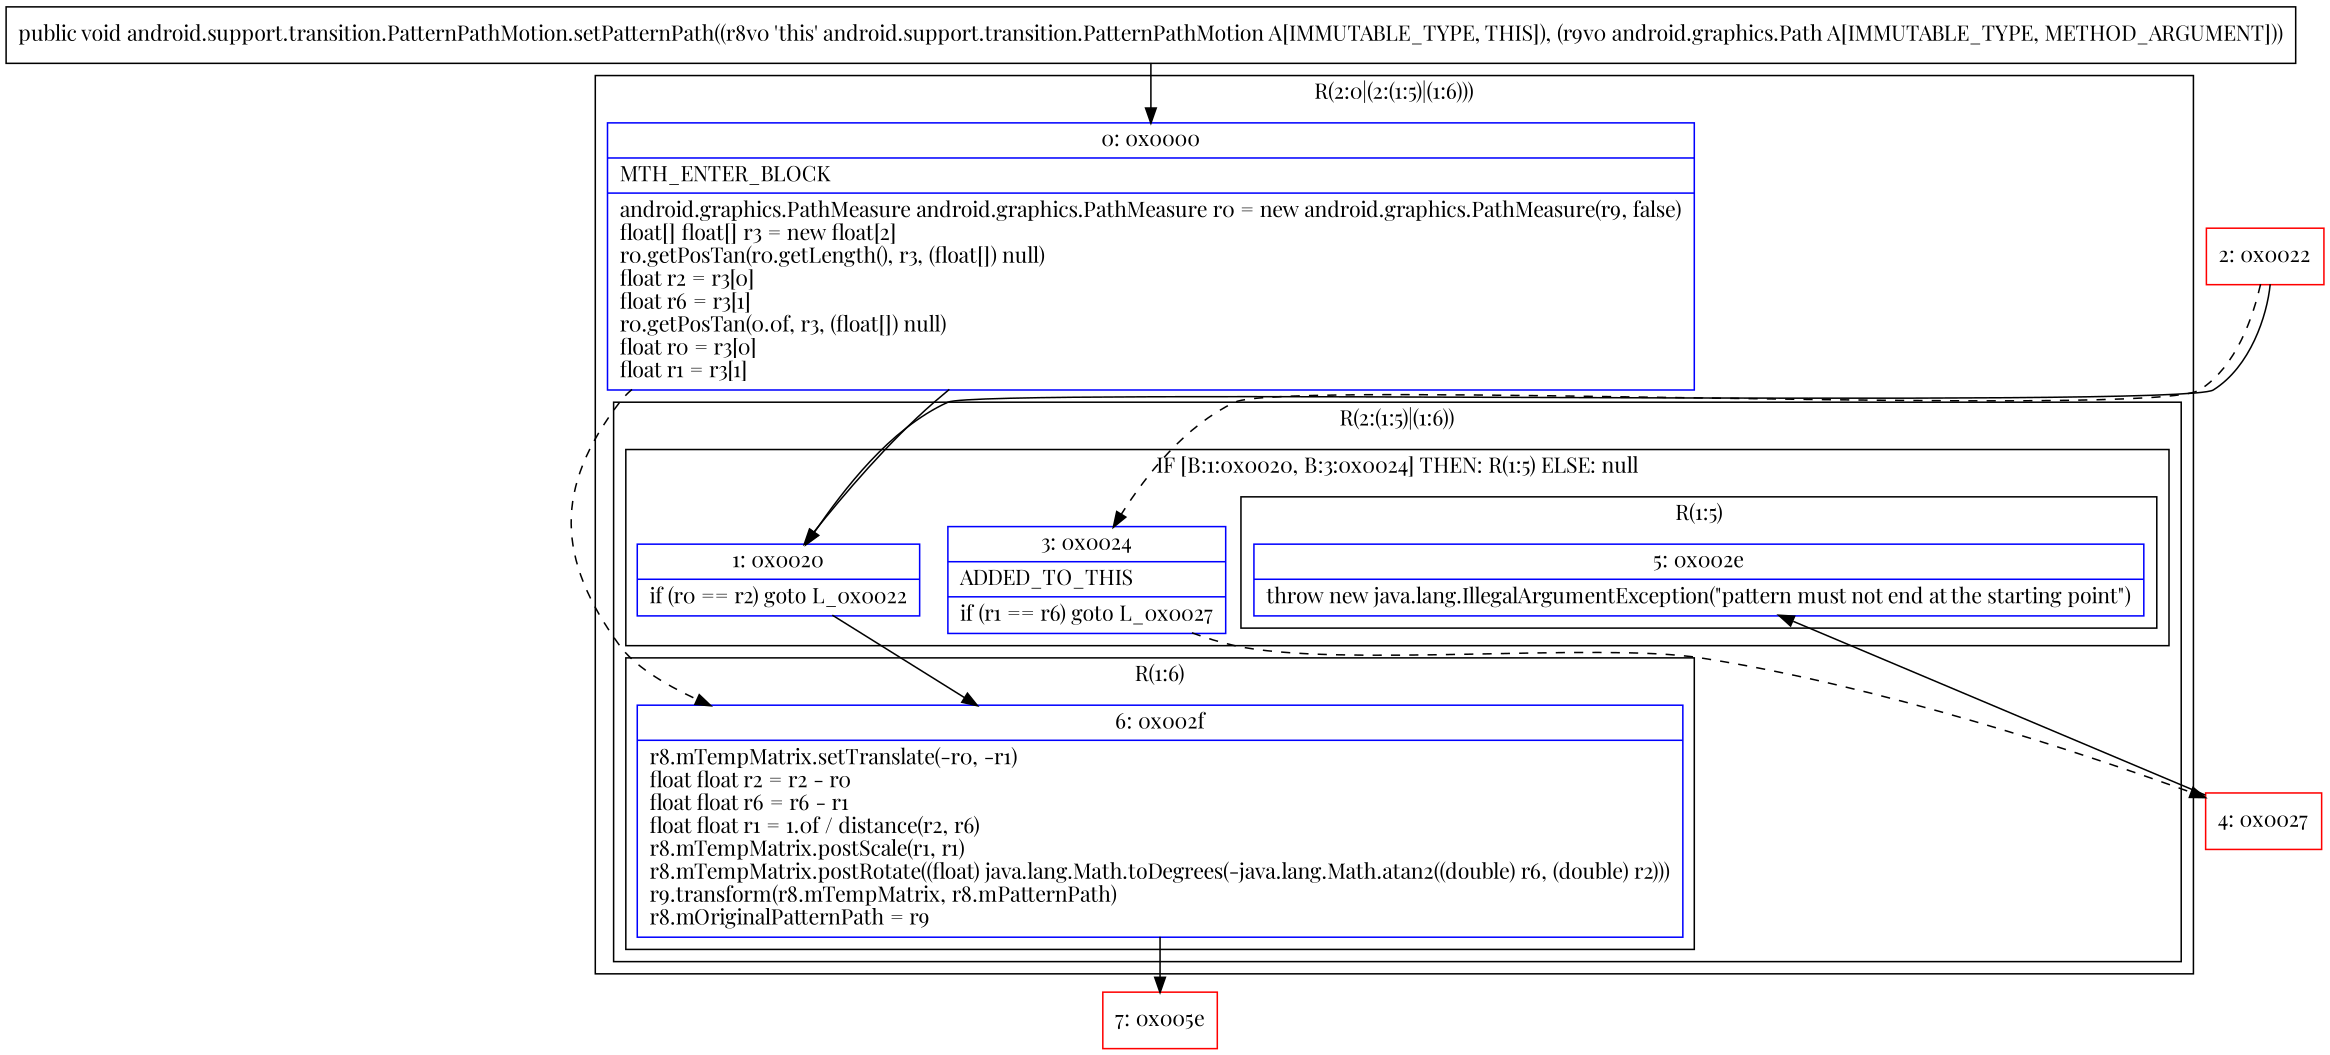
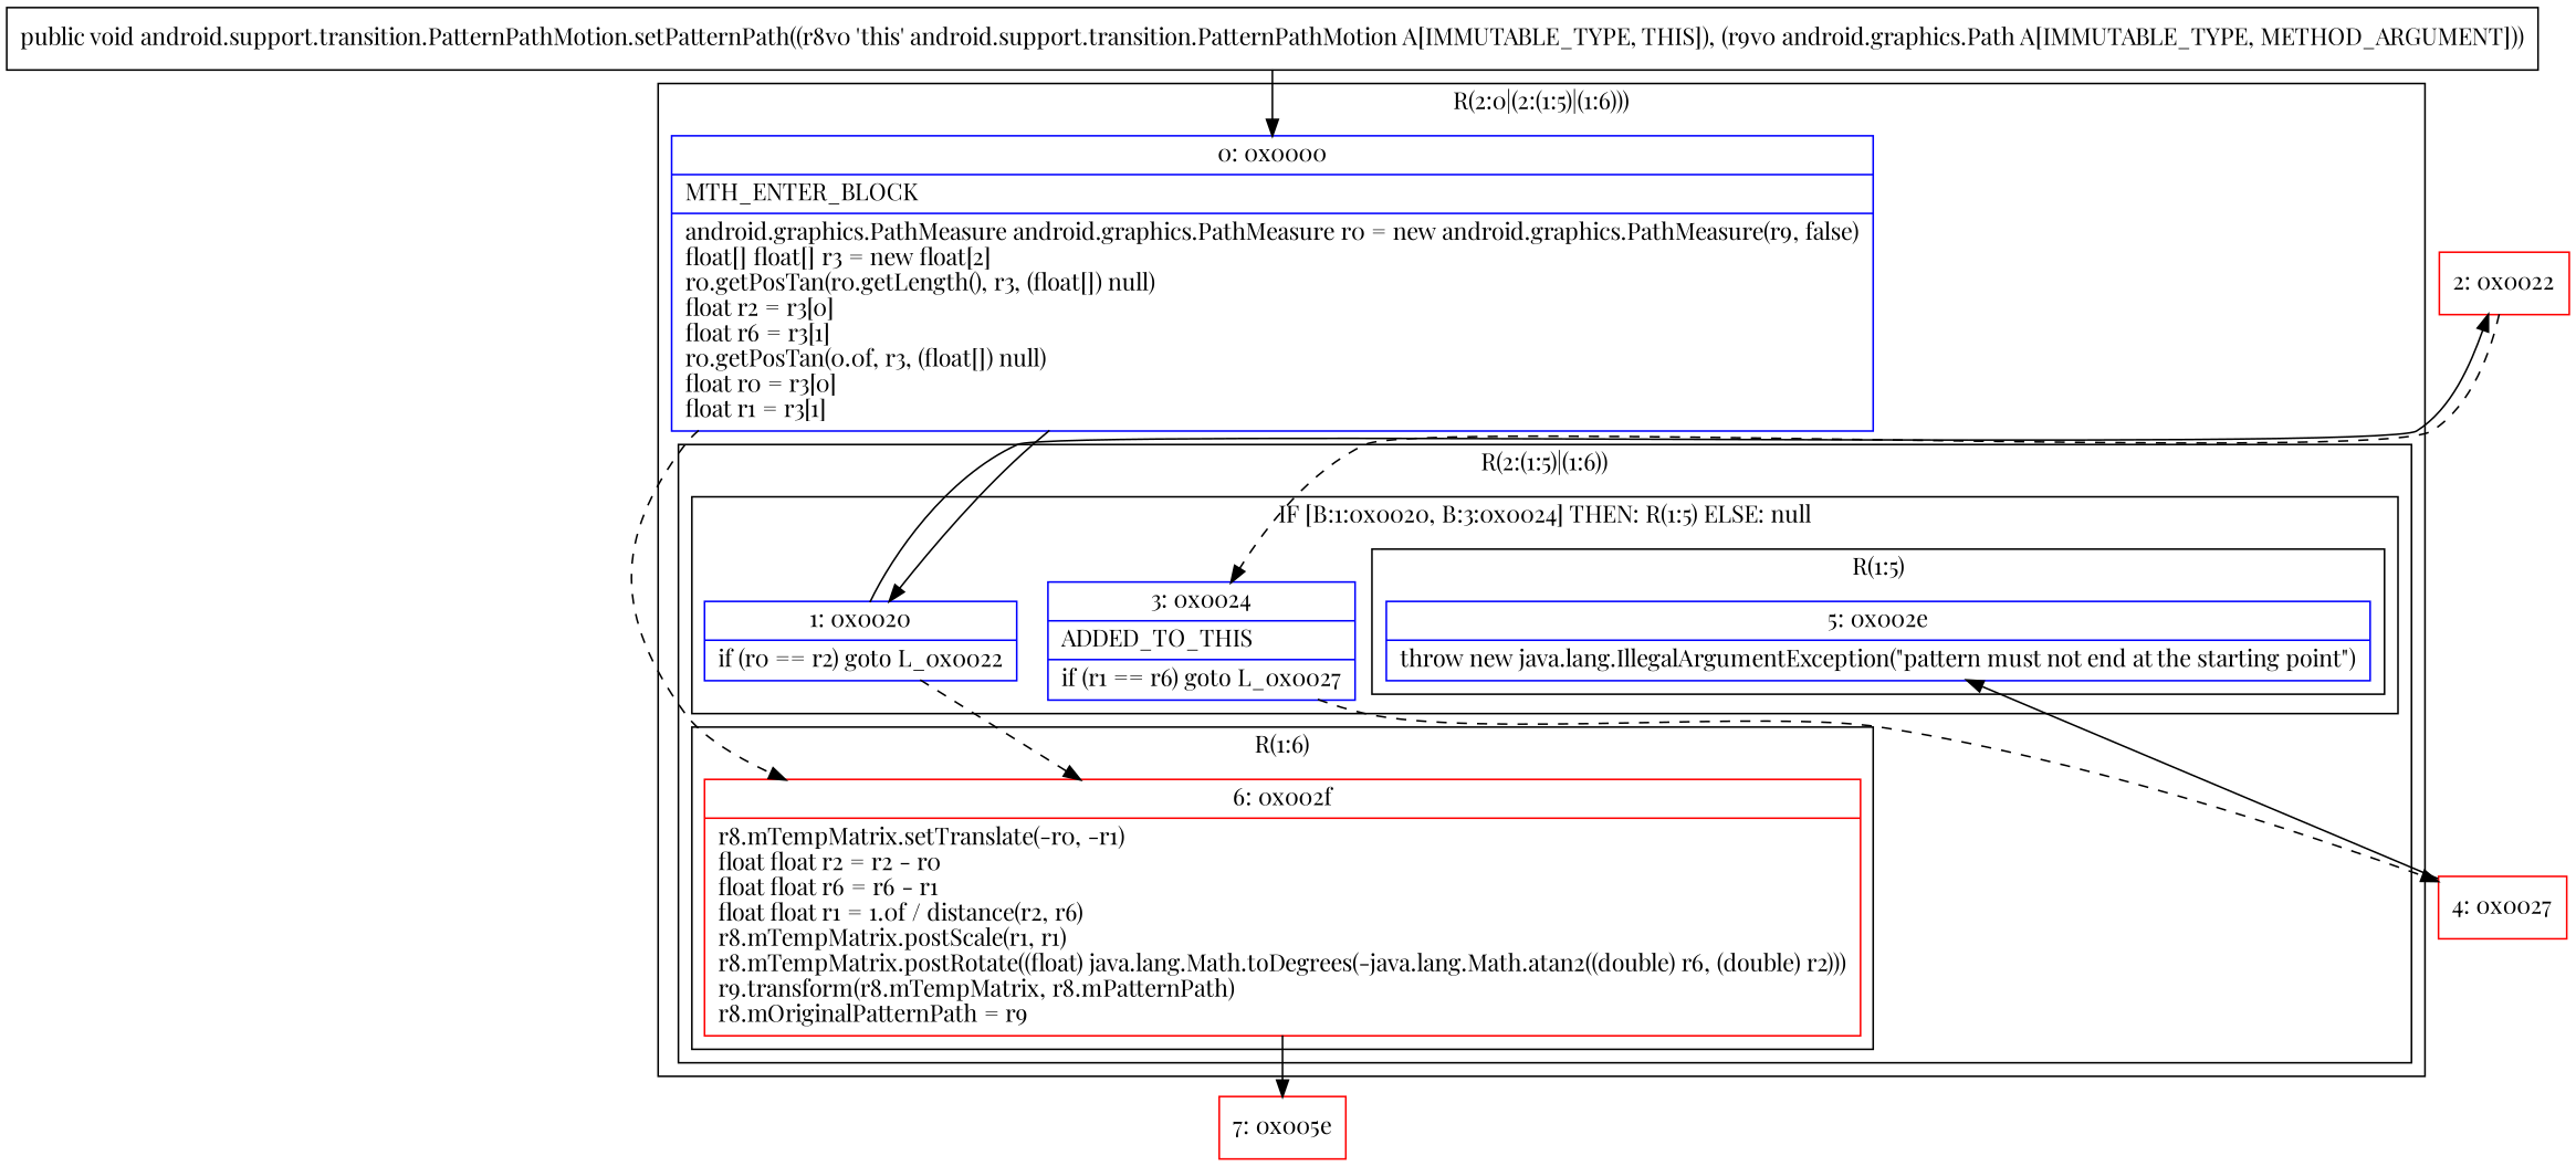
  digraph {
    fontname="Playfair Display"
    node [color=blue fontname="Playfair Display" shape=record]
    edge [fontname="Playfair Display"]
    n1 [label="{5\:\ 0x002e|throw new java.lang.IllegalArgumentException(\"pattern must not end at the starting point\")\l}"]
    n2 [label="{1\:\ 0x0020|if (r0 == r2) goto L_0x0022\l}"]
    n3 [label="{3\:\ 0x0024|ADDED_TO_THIS\l|if (r1 == r6) goto L_0x0027\l}"]
-   n4 [label="{6\:\ 0x002f|r8.mTempMatrix.setTranslate(\-r0, \-r1)\lfloat float r2 = r2 \- r0\lfloat float r6 = r6 \- r1\lfloat float r1 = 1.0f \/ distance(r2, r6)\lr8.mTempMatrix.postScale(r1, r1)\lr8.mTempMatrix.postRotate((float) java.lang.Math.toDegrees(\-java.lang.Math.atan2((double) r6, (double) r2)))\lr9.transform(r8.mTempMatrix, r8.mPatternPath)\lr8.mOriginalPatternPath = r9\l}"]
+   n4 [color=red label="{6\:\ 0x002f|r8.mTempMatrix.setTranslate(\-r0, \-r1)\lfloat float r2 = r2 \- r0\lfloat float r6 = r6 \- r1\lfloat float r1 = 1.0f \/ distance(r2, r6)\lr8.mTempMatrix.postScale(r1, r1)\lr8.mTempMatrix.postRotate((float) java.lang.Math.toDegrees(\-java.lang.Math.atan2((double) r6, (double) r2)))\lr9.transform(r8.mTempMatrix, r8.mPatternPath)\lr8.mOriginalPatternPath = r9\l}"]
    n5 [label="{0\:\ 0x0000|MTH_ENTER_BLOCK\l|android.graphics.PathMeasure android.graphics.PathMeasure r0 = new android.graphics.PathMeasure(r9, false)\lfloat[] float[] r3 = new float[2]\lr0.getPosTan(r0.getLength(), r3, (float[]) null)\lfloat r2 = r3[0]\lfloat r6 = r3[1]\lr0.getPosTan(0.0f, r3, (float[]) null)\lfloat r0 = r3[0]\lfloat r1 = r3[1]\l}"]
    n6 [color=red label="{2\:\ 0x0022}"]
    n7 [color=red label="{4\:\ 0x0027}"]
    n8 [color=red label="{7\:\ 0x005e}"]
    n9 [label="{public void android.support.transition.PatternPathMotion.setPatternPath((r8v0 'this' android.support.transition.PatternPathMotion A[IMMUTABLE_TYPE, THIS]), (r9v0 android.graphics.Path A[IMMUTABLE_TYPE, METHOD_ARGUMENT])) }" color=""]
    subgraph cluster_1 {
      label="R(2:0|(2:(1:5)|(1:6)))"
      n5
      subgraph cluster_2 {
        label="R(2:(1:5)|(1:6))"
        subgraph cluster_3 {
          label="IF [B:1:0x0020, B:3:0x0024] THEN: R(1:5) ELSE: null"
          n2
          n3
          subgraph cluster_4 {
            label="R(1:5)"
            n1
          }
        }
        subgraph cluster_5 {
          label="R(1:6)"
          n4
        }
      }
    }
-   n2 -> n4 [style=solid]
-   n6 -> n2
+   n2 -> n4 [style=dashed]
+   n2 -> n6
    n3 -> n7 [style=dashed]
    n4 -> n8
    n5 -> n2
    n5 -> n4 [style=dashed]
    n6 -> n3 [style=dashed]
    n7 -> n1
    n9 -> n5
  }
